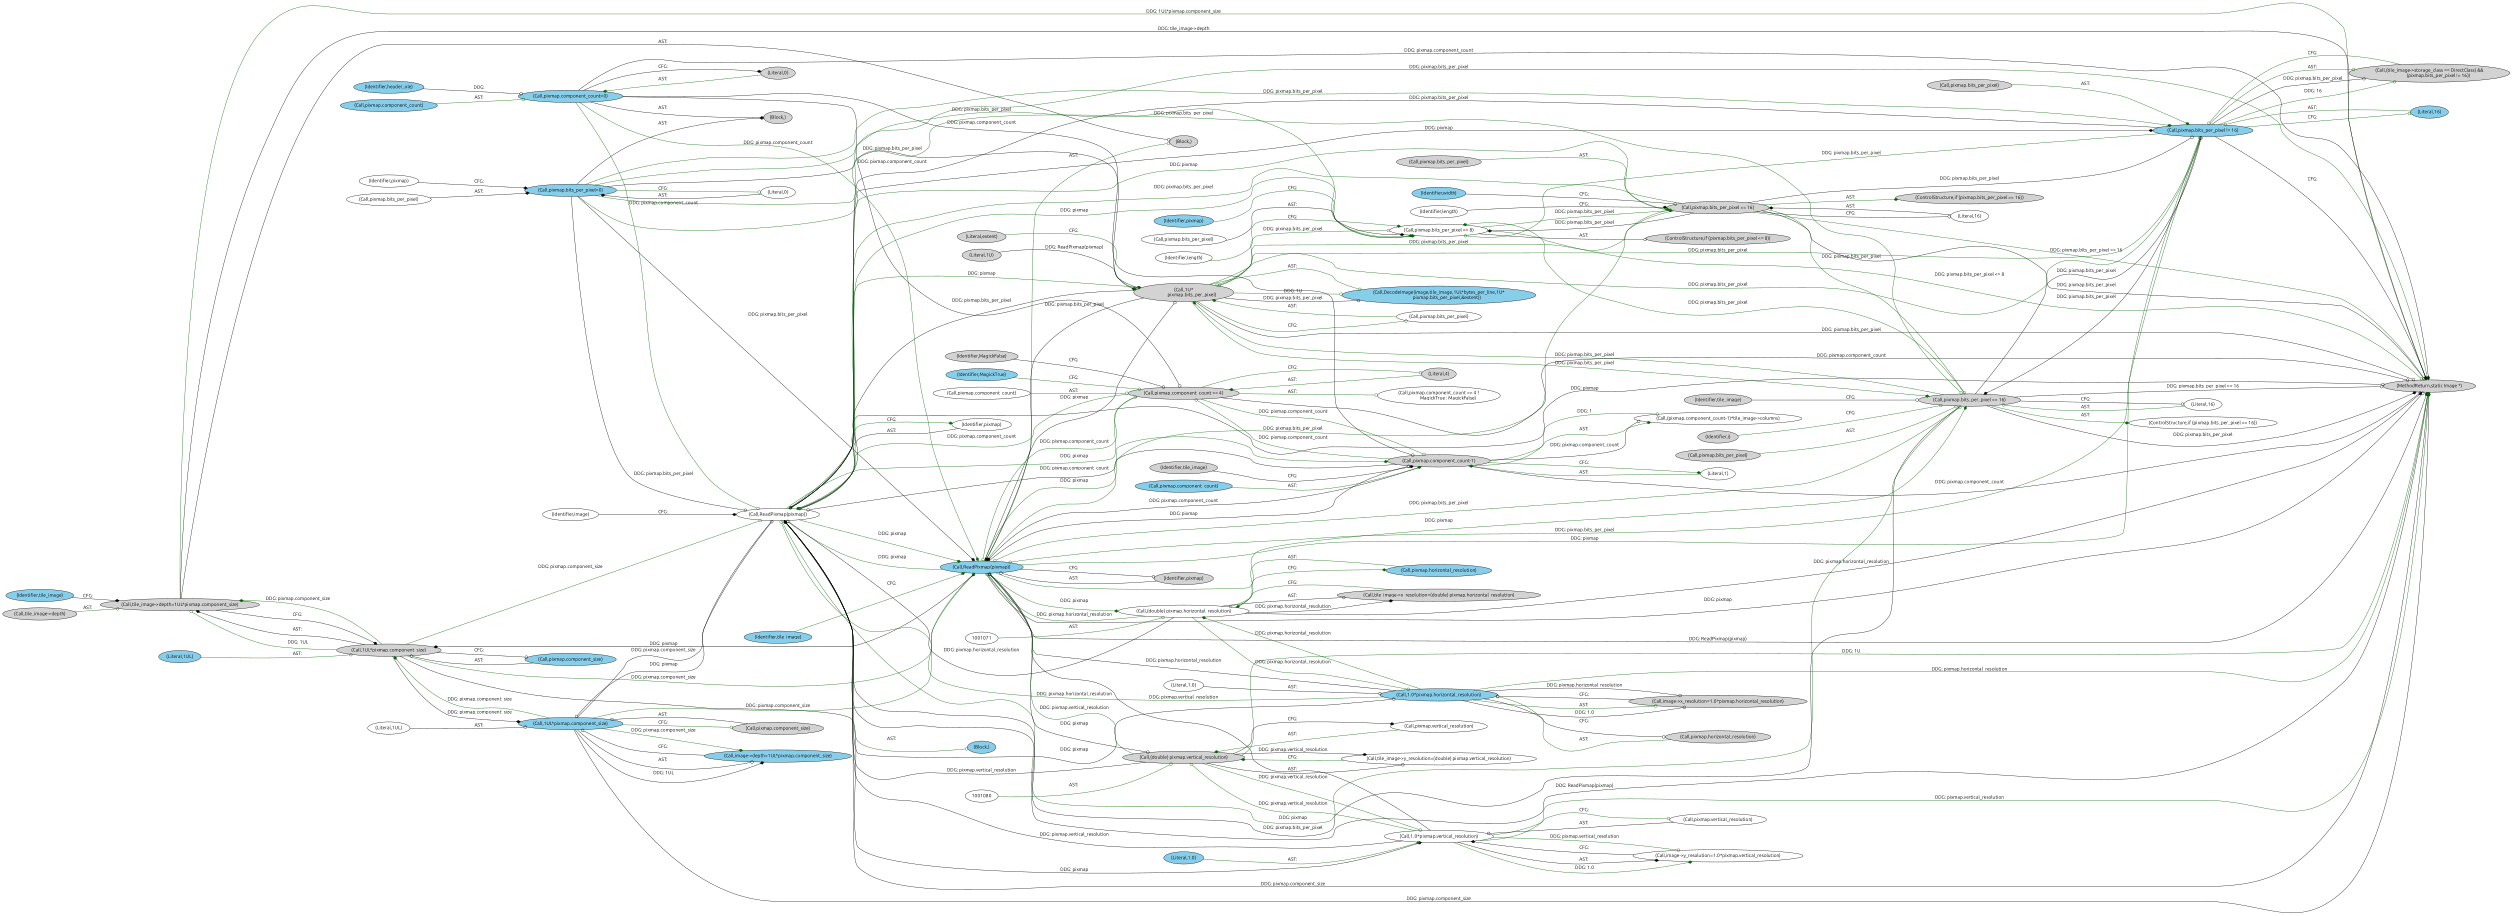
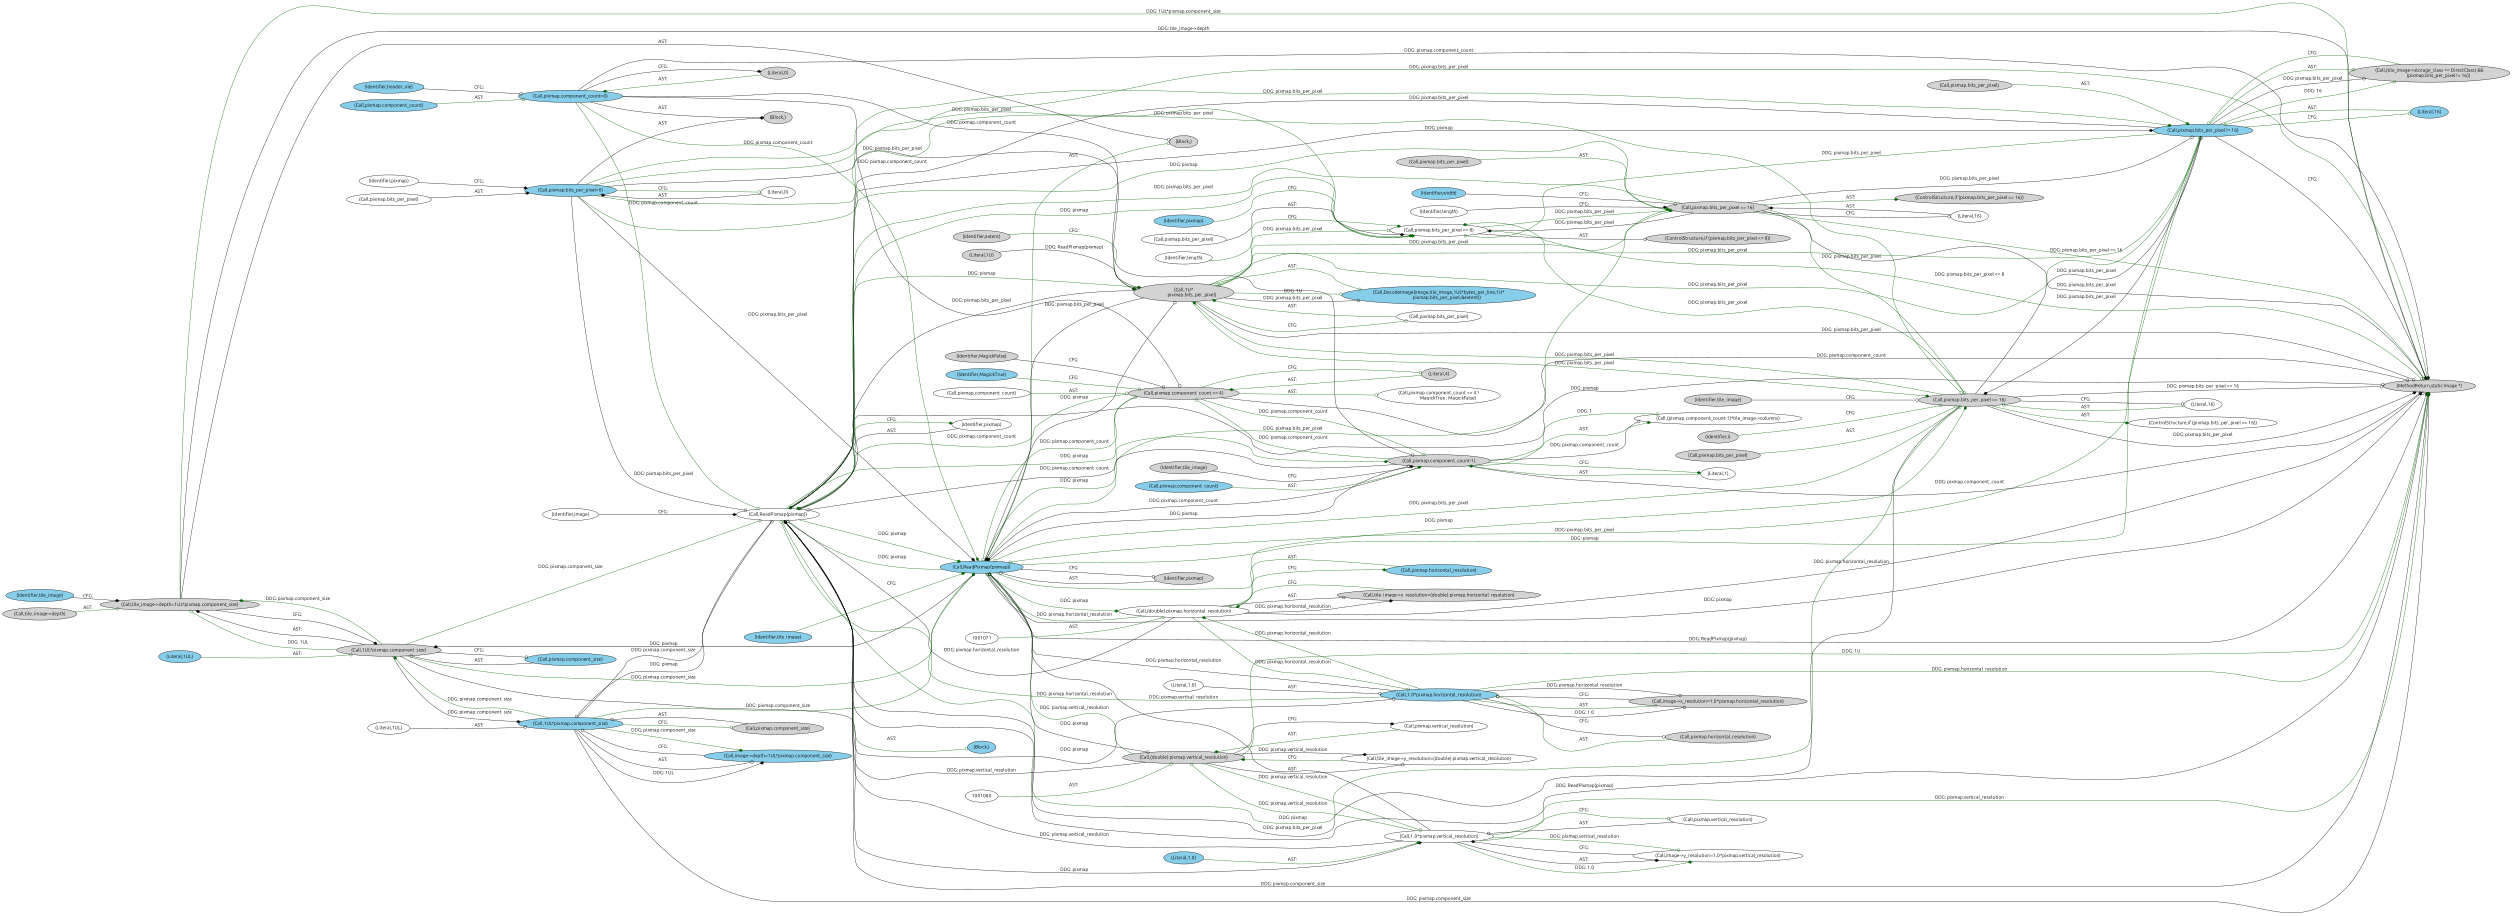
  digraph {
    fontname=Ubuntu
    rankdir=LR
    node [fillcolor=lightgrey fontname=Ubuntu style=filled]
    edge [arrowhead=odot color=darkgreen fontname=Ubuntu]
    n1 [label="(Call,tile_image->depth=1UL*pixmap.component_size)"]
    n2 [label="(Call,1UL*pixmap.component_size)"]
    n3 [label="(MethodReturn,static Image *)"]
    n4 [label="(Block,)"]
    n5 [fillcolor=skyblue label="(Call,1UL*pixmap.component_size)"]
    n6 [fillcolor=white label="(Call,ReadPixmap(pixmap))"]
    n7 [fillcolor=skyblue label="(Call,ReadPixmap(pixmap))"]
    n8 [fillcolor=skyblue label="(Call,pixmap.component_size)"]
    n9 [fillcolor=skyblue label="(Call,image->depth=1UL*pixmap.component_size)"]
    n10 [label="(Call,pixmap.component_size)"]
    n11 [fillcolor=white label="(Call,1.0*pixmap.vertical_resolution)"]
    n12 [label="(Call,pixmap.bits_per_pixel == 16)"]
    n13 [fillcolor=white label="(Call,pixmap.bits_per_pixel <= 8)"]
    n14 [label="(Call,1U*\n                pixmap.bits_per_pixel)"]
    n15 [fillcolor=skyblue label="(Call,pixmap.bits_per_pixel != 16)"]
    n16 [label="(Call,pixmap.bits_per_pixel == 16)"]
    n17 [fillcolor=skyblue label="(Call,1.0*pixmap.horizontal_resolution)"]
    n18 [label="(Call,pixmap.component_count-1)"]
    n19 [fillcolor=skyblue label="(Block,)"]
    n20 [fillcolor=white label="(Identifier,pixmap)"]
    n21 [label="(Call,(double) pixmap.vertical_resolution)"]
    n22 [fillcolor=white label="(Call,(double) pixmap.horizontal_resolution)"]
    n23 [label="(Call,pixmap.component_count == 4)"]
    n24 [label="(Identifier,pixmap)"]
    n25 [fillcolor=white label="(Call,pixmap.vertical_resolution)"]
    n26 [fillcolor=white label="(Call,image->y_resolution=1.0*pixmap.vertical_resolution)"]
    n27 [label="(ControlStructure,if (pixmap.bits_per_pixel == 16))"]
    n28 [fillcolor=white label="(Literal,16)"]
    n29 [label="(ControlStructure,if (pixmap.bits_per_pixel <= 8))"]
    n30 [fillcolor=white label="(Call,pixmap.bits_per_pixel)"]
    n31 [fillcolor=skyblue label="(Call,DecodeImage(image,tile_image,1UL*bytes_per_line,1U*\n                pixmap.bits_per_pixel,&extent))"]
    n32 [label="(Call,(tile_image->storage_class == DirectClass) &&\n                  (pixmap.bits_per_pixel != 16))"]
    n33 [fillcolor=skyblue label="(Literal,16)"]
    n34 [fillcolor=white label="(Literal,16)"]
    n35 [fillcolor=white label="(ControlStructure,if (pixmap.bits_per_pixel == 16))"]
    n36 [label="(Call,pixmap.horizontal_resolution)"]
    n37 [label="(Call,image->x_resolution=1.0*pixmap.horizontal_resolution)"]
    n38 [fillcolor=white label="(Literal,1)"]
    n39 [fillcolor=white label="(Call,(pixmap.component_count-1)*tile_image->columns)"]
    n40 [fillcolor=white label="(Call,pixmap.vertical_resolution)"]
    n41 [fillcolor=white label="(Call,tile_image->y_resolution=(double) pixmap.vertical_resolution)"]
    n42 [fillcolor=skyblue label="(Call,pixmap.horizontal_resolution)"]
    n43 [label="(Call,tile_image->x_resolution=(double) pixmap.horizontal_resolution)"]
    n44 [label="(Literal,4)"]
    n45 [fillcolor=white label="(Call,pixmap.component_count == 4 ?\n                  MagickTrue : MagickFalse)"]
    n46 [fillcolor=skyblue label="(Call,pixmap.component_count=0)"]
    n47 [label="(Literal,0)"]
    n48 [label="(Block,)"]
    n49 [fillcolor=skyblue label="(Call,pixmap.bits_per_pixel=0)"]
    n50 [fillcolor=white label="(Literal,0)"]
    n51 [fillcolor=white label="(Literal,1UL)"]
    n52 [fillcolor=skyblue label="(Identifier,pixmap)"]
    n53 [fillcolor=skyblue label="(Identifier,width)"]
-   n54 [label="(Literal,extent)"]
+   n54 [label="(Identifier,extent)"]
    n55 [fillcolor=white label="(Identifier,image)"]
    n56 [fillcolor=skyblue label="(Literal,1.0)"]
    n57 [fillcolor=white label="(Call,pixmap.bits_per_pixel)"]
    n58 [fillcolor=skyblue label="(Identifier,header_ole)"]
    n59 [fillcolor=skyblue label="(Identifier,tile_image)"]
    n60 [label="(Identifier,tile_image)"]
    n61 [label="(Literal,1U)"]
    n62 [label="(Call,pixmap.bits_per_pixel)"]
    n63 [fillcolor=skyblue label="(Identifier,MagickTrue)"]
    n64 [fillcolor=white label="(Identifier,length)"]
    n65 [fillcolor=white label="(Literal,1.0)"]
    n66 [fillcolor=white label="(Identifier,length)"]
    n67 [fillcolor=white label="(Call,pixmap.component_count)"]
    n68 [label="(Identifier,tile_image)"]
    n69 [label="(Call,pixmap.bits_per_pixel)"]
    n70 [fillcolor=white label="(Identifier,pixmap)"]
    n71 [fillcolor=skyblue label="(Literal,1UL)"]
    n72 [label="(Call,tile_image->depth)"]
    n73 [fillcolor=skyblue label="(Call,pixmap.component_count)"]
    n74 [label="(Identifier,MagickFalse)"]
    n75 [fillcolor=skyblue label="(Call,pixmap.component_count)"]
    n76 [fillcolor=skyblue label="(Identifier,tile_image)"]
    n77 [label="(Identifier,i)"]
    n78 [fillcolor=white label="(Call,pixmap.bits_per_pixel)"]
    n79 [label="(Call,pixmap.bits_per_pixel)"]
    1001080 [fillcolor=white]
    1001071 [fillcolor=white]
    n1 -> n2 [arrowhead=diamond color=black label="CFG: "]
    n1 -> n3 [arrowhead=diamond label="DDG: 1UL*pixmap.component_size"]
    n1 -> n3 [arrowhead=diamond color=black label="DDG: tile_image->depth"]
    n1 -> n4 [color=black label="AST: "]
    n2 -> n1 [arrowhead=diamond color=black label="AST: "]
    n2 -> n1 [label="DDG: 1UL"]
    n2 -> n1 [arrowhead=diamond label="DDG: pixmap.component_size"]
    n2 -> n3 [arrowhead=diamond color=black label="DDG: pixmap.component_size"]
    n2 -> n5 [arrowhead=diamond color=black label="DDG: pixmap.component_size"]
    n2 -> n6 [label="DDG: pixmap.component_size"]
    n2 -> n7 [arrowhead=diamond label="DDG: pixmap.component_size"]
    n2 -> n8 [color=black label="CFG: "]
    n5 -> n2 [arrowhead=diamond label="DDG: pixmap.component_size"]
    n5 -> n3 [arrowhead=diamond color=black label="DDG: pixmap.component_size"]
    n5 -> n6 [color=black label="DDG: pixmap.component_size"]
    n5 -> n7 [label="DDG: pixmap.component_size"]
    n5 -> n9 [color=black label="AST: "]
    n5 -> n9 [arrowhead=diamond color=black label="DDG: 1UL"]
    n5 -> n9 [arrowhead=diamond label="DDG: pixmap.component_size"]
    n5 -> n10 [label="CFG: "]
    n6 -> n3 [color=black label="DDG: ReadPixmap(pixmap)"]
    n6 -> n3 [color=black label="DDG: pixmap"]
    n6 -> n5 [color=black label="DDG: pixmap"]
    n6 -> n7 [arrowhead=diamond label="DDG: pixmap"]
    n6 -> n11 [arrowhead=diamond color=black label="DDG: pixmap"]
    n6 -> n12 [label="DDG: pixmap"]
    n6 -> n13 [arrowhead=diamond label="DDG: pixmap"]
    n6 -> n14 [arrowhead=diamond label="DDG: pixmap"]
    n6 -> n15 [arrowhead=diamond color=black label="DDG: pixmap"]
    n6 -> n16 [label="DDG: pixmap"]
    n6 -> n17 [color=black label="DDG: pixmap"]
    n6 -> n18 [arrowhead=diamond label="DDG: pixmap"]
    n6 -> n19 [label="AST: "]
    n6 -> n20 [arrowhead=diamond label="CFG: "]
    n7 -> n2 [arrowhead=diamond color=black label="DDG: pixmap"]
    n7 -> n3 [color=black label="DDG: pixmap"]
    n7 -> n3 [arrowhead=diamond color=black label="DDG: ReadPixmap(pixmap)"]
    n7 -> n4 [label="AST: "]
    n7 -> n6 [label="DDG: pixmap"]
    n7 -> n14 [color=black label="DDG: pixmap"]
    n7 -> n15 [label="DDG: pixmap"]
    n7 -> n16 [arrowhead=diamond label="DDG: pixmap"]
    n7 -> n18 [color=black label="DDG: pixmap"]
    n7 -> n21 [color=black label="DDG: pixmap"]
    n7 -> n22 [arrowhead=diamond label="DDG: pixmap"]
    n7 -> n23 [label="DDG: pixmap"]
    n7 -> n24 [color=black label="CFG: "]
    n8 -> n2 [color=black label="AST: "]
    n9 -> n5 [color=black label="CFG: "]
    n10 -> n5 [color=black label="AST: "]
    n11 -> n3 [arrowhead=diamond label="DDG: pixmap.vertical_resolution"]
    n11 -> n6 [arrowhead=diamond color=black label="DDG: pixmap.vertical_resolution"]
    n11 -> n7 [color=black label="DDG: pixmap.vertical_resolution"]
    n11 -> n21 [label="DDG: pixmap.vertical_resolution"]
    n11 -> n25 [label="CFG: "]
    n11 -> n26 [arrowhead=diamond color=black label="AST: "]
    n11 -> n26 [arrowhead=diamond label="DDG: 1.0"]
    n11 -> n26 [label="DDG: pixmap.vertical_resolution"]
    n12 -> n3 [color=black label="DDG: pixmap.bits_per_pixel"]
    n12 -> n3 [label="DDG: pixmap.bits_per_pixel == 16"]
    n12 -> n6 [arrowhead=diamond label="DDG: pixmap.bits_per_pixel"]
    n12 -> n7 [arrowhead=diamond label="DDG: pixmap.bits_per_pixel"]
    n12 -> n13 [arrowhead=diamond color=black label="DDG: pixmap.bits_per_pixel"]
    n12 -> n14 [label="DDG: pixmap.bits_per_pixel"]
    n12 -> n15 [color=black label="DDG: pixmap.bits_per_pixel"]
    n12 -> n16 [label="DDG: pixmap.bits_per_pixel"]
    n12 -> n27 [arrowhead=diamond label="AST: "]
    n12 -> n28 [color=black label="CFG: "]
    n13 -> n3 [label="DDG: pixmap.bits_per_pixel <= 8"]
    n13 -> n12 [arrowhead=diamond label="DDG: pixmap.bits_per_pixel"]
    n13 -> n29 [color=black label="AST: "]
    n14 -> n3 [color=black label="DDG: pixmap.bits_per_pixel"]
    n14 -> n6 [color=black label="DDG: pixmap.bits_per_pixel"]
    n14 -> n7 [arrowhead=diamond color=black label="DDG: pixmap.bits_per_pixel"]
    n14 -> n13 [label="DDG: pixmap.bits_per_pixel"]
    n14 -> n15 [label="DDG: pixmap.bits_per_pixel"]
    n14 -> n16 [arrowhead=diamond label="DDG: pixmap.bits_per_pixel"]
    n14 -> n30 [label="CFG: "]
    n14 -> n31 [label="AST: "]
    n14 -> n31 [label="DDG: 1U"]
    n14 -> n31 [color=black label="DDG: pixmap.bits_per_pixel"]
    n15 -> n3 [color=black label="CFG: "]
    n15 -> n6 [color=black label="DDG: pixmap.bits_per_pixel"]
    n15 -> n7 [label="DDG: pixmap.bits_per_pixel"]
    n15 -> n13 [label="DDG: pixmap.bits_per_pixel"]
    n15 -> n14 [label="DDG: pixmap.bits_per_pixel"]
    n15 -> n16 [arrowhead=diamond color=black label="DDG: pixmap.bits_per_pixel"]
    n15 -> n32 [label="AST: "]
    n15 -> n32 [color=black label="DDG: pixmap.bits_per_pixel"]
    n15 -> n32 [label="DDG: 16"]
    n15 -> n33 [label="CFG: "]
    n16 -> n3 [color=black label="DDG: pixmap.bits_per_pixel == 16"]
    n16 -> n3 [arrowhead=diamond color=black label="DDG: pixmap.bits_per_pixel"]
    n16 -> n6 [color=black label="DDG: pixmap.bits_per_pixel"]
    n16 -> n7 [label="DDG: pixmap.bits_per_pixel"]
    n16 -> n13 [arrowhead=diamond label="DDG: pixmap.bits_per_pixel"]
    n16 -> n14 [arrowhead=diamond label="DDG: pixmap.bits_per_pixel"]
    n16 -> n15 [color=black label="DDG: pixmap.bits_per_pixel"]
    n16 -> n34 [color=black label="CFG: "]
    n16 -> n35 [arrowhead=diamond label="AST: "]
    n17 -> n3 [label="DDG: pixmap.horizontal_resolution"]
    n17 -> n6 [label="DDG: pixmap.horizontal_resolution"]
    n17 -> n7 [color=black label="DDG: pixmap.horizontal_resolution"]
    n17 -> n22 [arrowhead=diamond label="DDG: pixmap.horizontal_resolution"]
    n17 -> n36 [color=black label="CFG: "]
    n17 -> n37 [label="AST: "]
    n17 -> n37 [color=black label="DDG: 1.0"]
    n17 -> n37 [color=black label="DDG: pixmap.horizontal_resolution"]
    n18 -> n3 [color=black label="DDG: pixmap.component_count"]
    n18 -> n6 [color=black label="DDG: pixmap.component_count"]
    n18 -> n7 [arrowhead=diamond color=black label="DDG: pixmap.component_count"]
    n18 -> n23 [label="DDG: pixmap.component_count"]
    n18 -> n38 [arrowhead=diamond label="CFG: "]
    n18 -> n39 [arrowhead=diamond label="AST: "]
    n18 -> n39 [color=black label="DDG: pixmap.component_count"]
    n18 -> n39 [label="DDG: 1"]
    n20 -> n6 [color=black label="AST: "]
    n21 -> n3 [arrowhead=diamond label="DDG: 1U"]
    n21 -> n6 [arrowhead=diamond color=black label="DDG: pixmap.vertical_resolution"]
    n21 -> n7 [label="DDG: pixmap.vertical_resolution"]
    n21 -> n11 [label="DDG: pixmap.vertical_resolution"]
    n21 -> n40 [arrowhead=diamond color=black label="CFG: "]
    n21 -> n41 [color=black label="AST: "]
    n21 -> n41 [arrowhead=diamond color=black label="DDG: pixmap.vertical_resolution"]
    n22 -> n3 [arrowhead=diamond color=black label="DDG: pixmap.horizontal_resolution"]
    n22 -> n6 [color=black label="DDG: pixmap.horizontal_resolution"]
    n22 -> n7 [label="DDG: pixmap.horizontal_resolution"]
    n22 -> n17 [label="DDG: pixmap.horizontal_resolution"]
    n22 -> n42 [arrowhead=diamond label="CFG: "]
    n22 -> n43 [color=black label="AST: "]
    n22 -> n43 [arrowhead=diamond color=black label="DDG: pixmap.horizontal_resolution"]
    n23 -> n3 [color=black label="DDG: pixmap.component_count"]
    n23 -> n6 [arrowhead=diamond label="DDG: pixmap.component_count"]
    n23 -> n7 [label="DDG: pixmap.component_count"]
    n23 -> n18 [label="DDG: pixmap.component_count"]
    n23 -> n44 [label="CFG: "]
    n23 -> n45 [label="AST: "]
    n24 -> n7 [color=black label="AST: "]
    n25 -> n11 [color=black label="AST: "]
    n26 -> n11 [arrowhead=diamond color=black label="CFG: "]
    n28 -> n12 [arrowhead=diamond color=black label="AST: "]
    n30 -> n14 [arrowhead=diamond label="AST: "]
    n32 -> n15 [label="CFG: "]
    n33 -> n15 [label="AST: "]
    n34 -> n16 [label="AST: "]
    n36 -> n17 [label="AST: "]
    n37 -> n17 [color=black label="CFG: "]
    n38 -> n18 [arrowhead=diamond label="AST: "]
    n40 -> n21 [arrowhead=diamond label="AST: "]
    n41 -> n21 [arrowhead=diamond label="CFG: "]
    n42 -> n22 [arrowhead=diamond label="AST: "]
    n43 -> n22 [label="CFG: "]
    n44 -> n23 [arrowhead=diamond label="AST: "]
    n46 -> n3 [arrowhead=diamond color=black label="DDG: pixmap.component_count"]
    n46 -> n6 [label="DDG: pixmap.component_count"]
    n46 -> n7 [arrowhead=diamond label="DDG: pixmap.component_count"]
    n46 -> n18 [color=black label="DDG: pixmap.component_count"]
    n46 -> n23 [color=black label="DDG: pixmap.component_count"]
    n46 -> n47 [arrowhead=diamond color=black label="CFG: "]
    n46 -> n48 [color=black label="AST: "]
    n47 -> n46 [arrowhead=diamond label="AST: "]
    n49 -> n3 [label="DDG: pixmap.bits_per_pixel"]
    n49 -> n6 [color=black label="DDG: pixmap.bits_per_pixel"]
    n49 -> n7 [arrowhead=diamond color=black label="DDG: pixmap.bits_per_pixel"]
    n49 -> n13 [arrowhead=diamond label="DDG: pixmap.bits_per_pixel"]
    n49 -> n14 [arrowhead=diamond color=black label="DDG: pixmap.bits_per_pixel"]
    n49 -> n15 [arrowhead=diamond label="DDG: pixmap.bits_per_pixel"]
    n49 -> n16 [label="DDG: pixmap.bits_per_pixel"]
    n49 -> n48 [arrowhead=diamond color=black label="AST: "]
    n49 -> n50 [label="CFG: "]
    n50 -> n49 [arrowhead=diamond color=black label="AST: "]
    n51 -> n5 [color=black label="AST: "]
    n52 -> n13 [arrowhead=diamond label="CFG: "]
    n53 -> n12 [color=black label="CFG: "]
    n54 -> n14 [arrowhead=diamond label="CFG: "]
    n55 -> n6 [arrowhead=diamond color=black label="CFG: "]
    n56 -> n11 [arrowhead=diamond label="AST: "]
    n57 -> n13 [arrowhead=diamond color=black label="AST: "]
-   n58 -> n46 [color=black label="DDG: "]
+   n58 -> n46 [color=black label="CFG: "]
    n59 -> n1 [arrowhead=diamond color=black label="CFG: "]
    n60 -> n18 [arrowhead=diamond color=black label="CFG: "]
    n61 -> n14 [color=black label="DDG: ReadPixmap(pixmap)"]
    n62 -> n15 [arrowhead=diamond label="AST: "]
    n63 -> n23 [label="CFG: "]
    n64 -> n12 [arrowhead=diamond color=black label="CFG: "]
    n65 -> n17 [color=black label="AST: "]
    n66 -> n13 [arrowhead=diamond label="CFG: "]
    n67 -> n23 [label="AST: "]
    n68 -> n16 [color=black label="CFG: "]
    n69 -> n12 [arrowhead=diamond label="AST: "]
    n70 -> n49 [arrowhead=diamond color=black label="CFG: "]
    n71 -> n2 [label="AST: "]
    n72 -> n1 [label="AST: "]
    n73 -> n46 [label="AST: "]
    n74 -> n23 [color=black label="CFG: "]
    n75 -> n18 [arrowhead=diamond label="AST: "]
    n76 -> n7 [arrowhead=diamond label="CFG: "]
    n77 -> n16 [label="CFG: "]
    n78 -> n49 [arrowhead=diamond color=black label="AST: "]
    n79 -> n16 [label="AST: "]
    1001080 -> n21 [label="AST: "]
    1001071 -> n22 [label="AST: "]
  }
